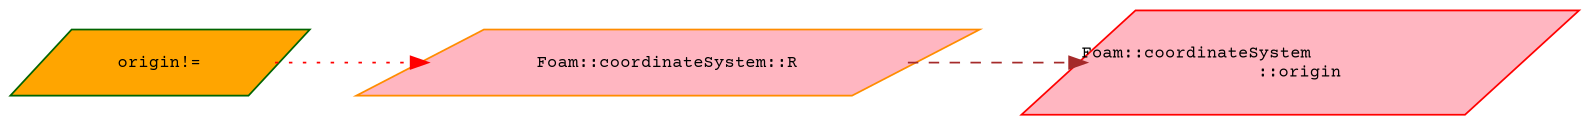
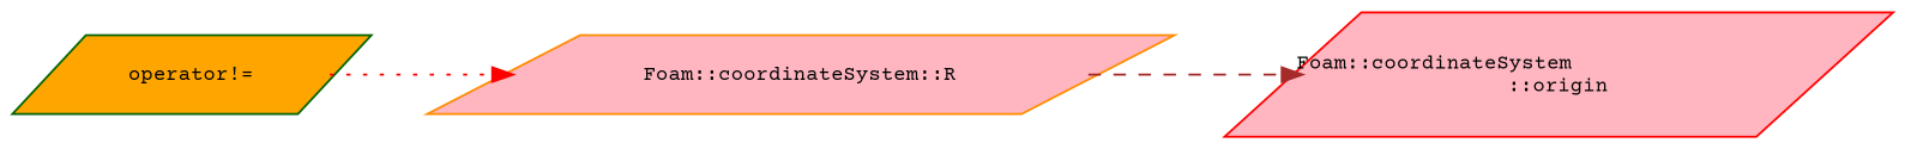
  digraph {
    fontname="Courier Prime"
    rankdir=LR
    node [fillcolor=lightpink fontname="Courier Prime" fontsize=10 shape=parallelogram style=filled]
    edge [fontname="Courier Prime" fontsize=10 labelfontname=Helvetica labelfontsize=10]
-   n1 [color=darkgreen fillcolor=orange fontcolor=black height=0.2 label="origin!=" width=0.4]
+   n1 [color=darkgreen fillcolor=orange fontcolor=black height=0.2 label="operator!=" width=0.4]
    n2 [color=darkorange height=0.2 label="Foam::coordinateSystem::R" width=0.4]
    n3 [color=red height=0.2 label="Foam::coordinateSystem\l::origin" width=0.4]
    n1 -> n2 [color=red style=dotted]
    n2 -> n3 [color=brown style=dashed]
  }
